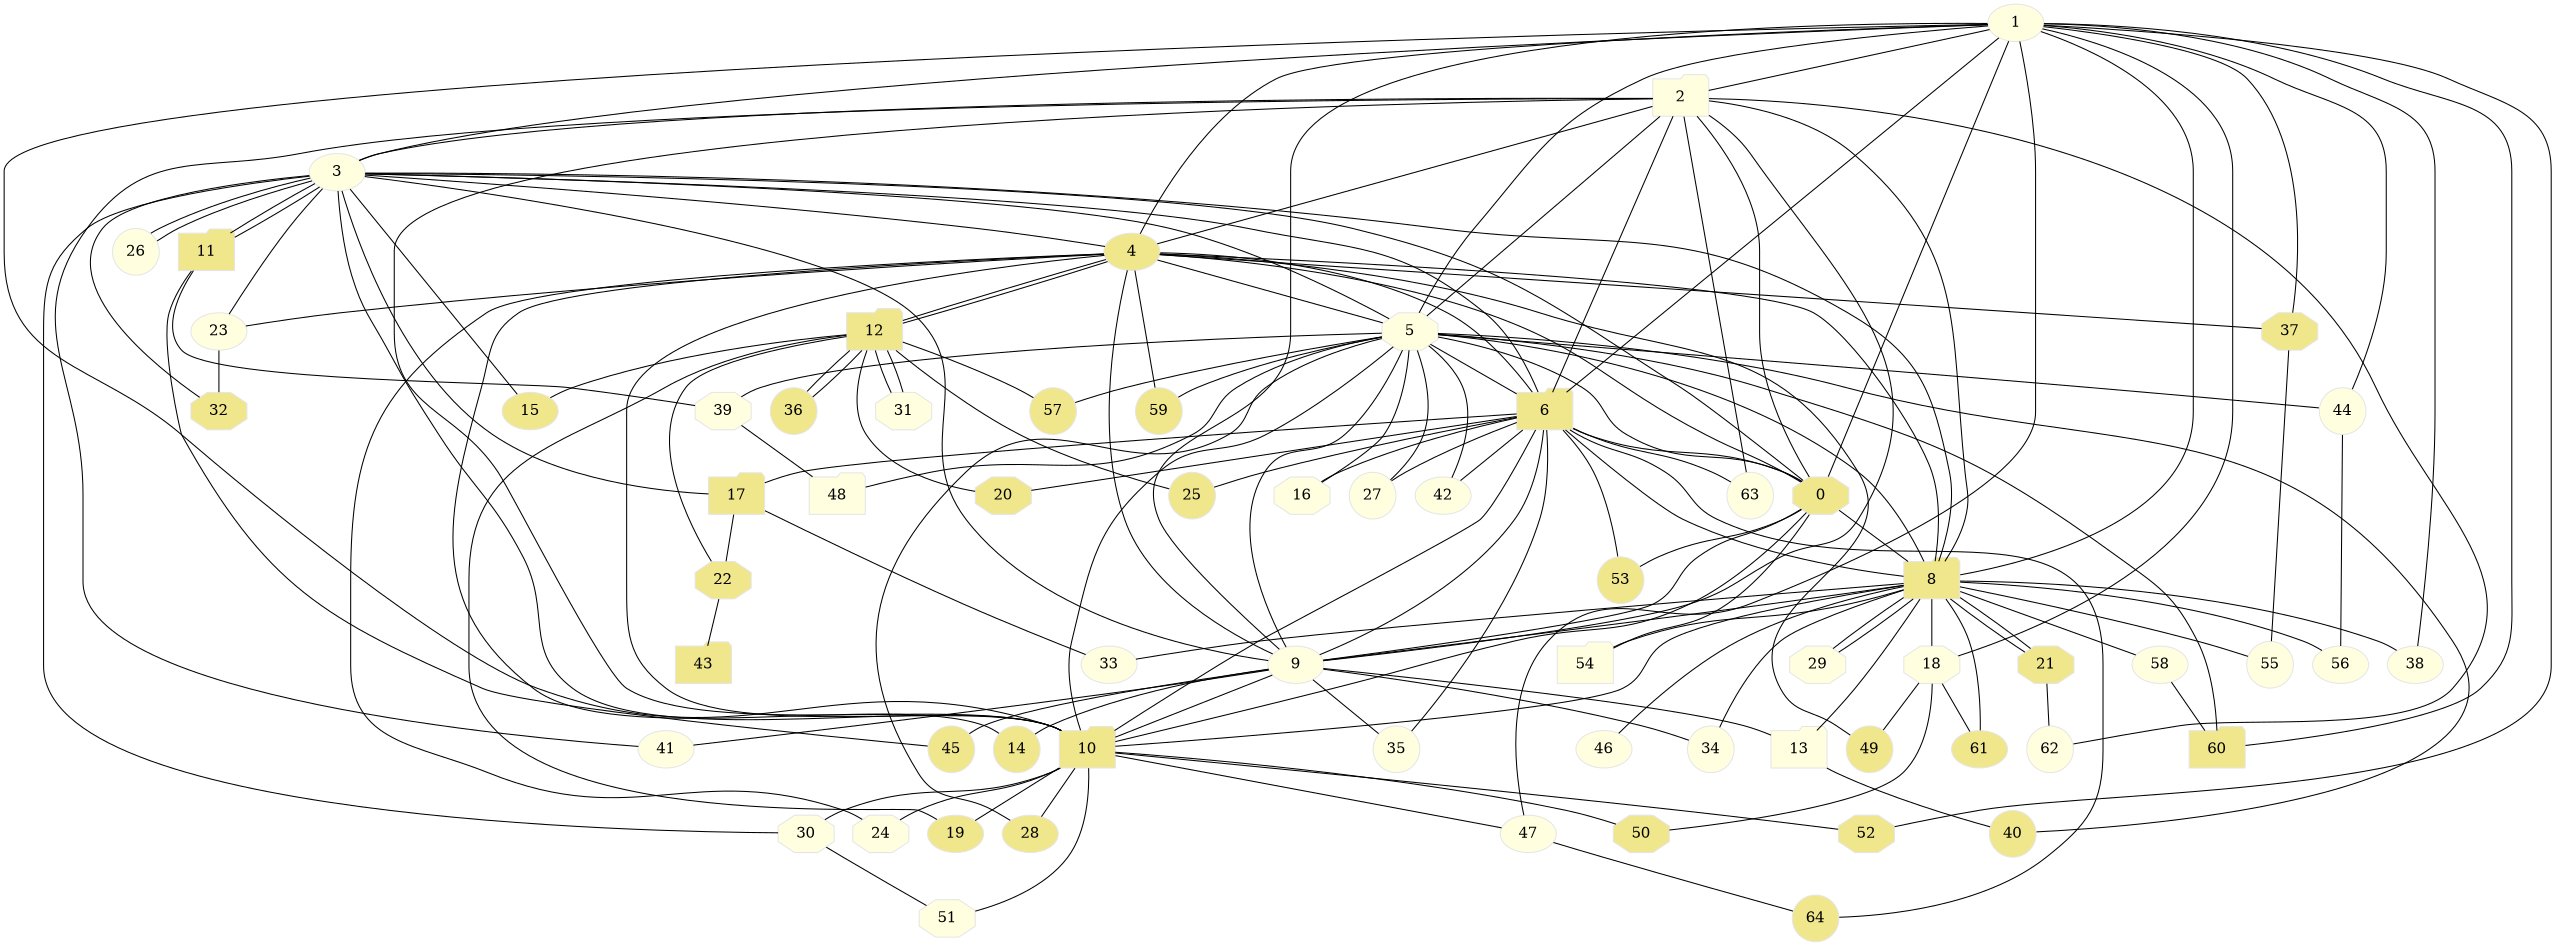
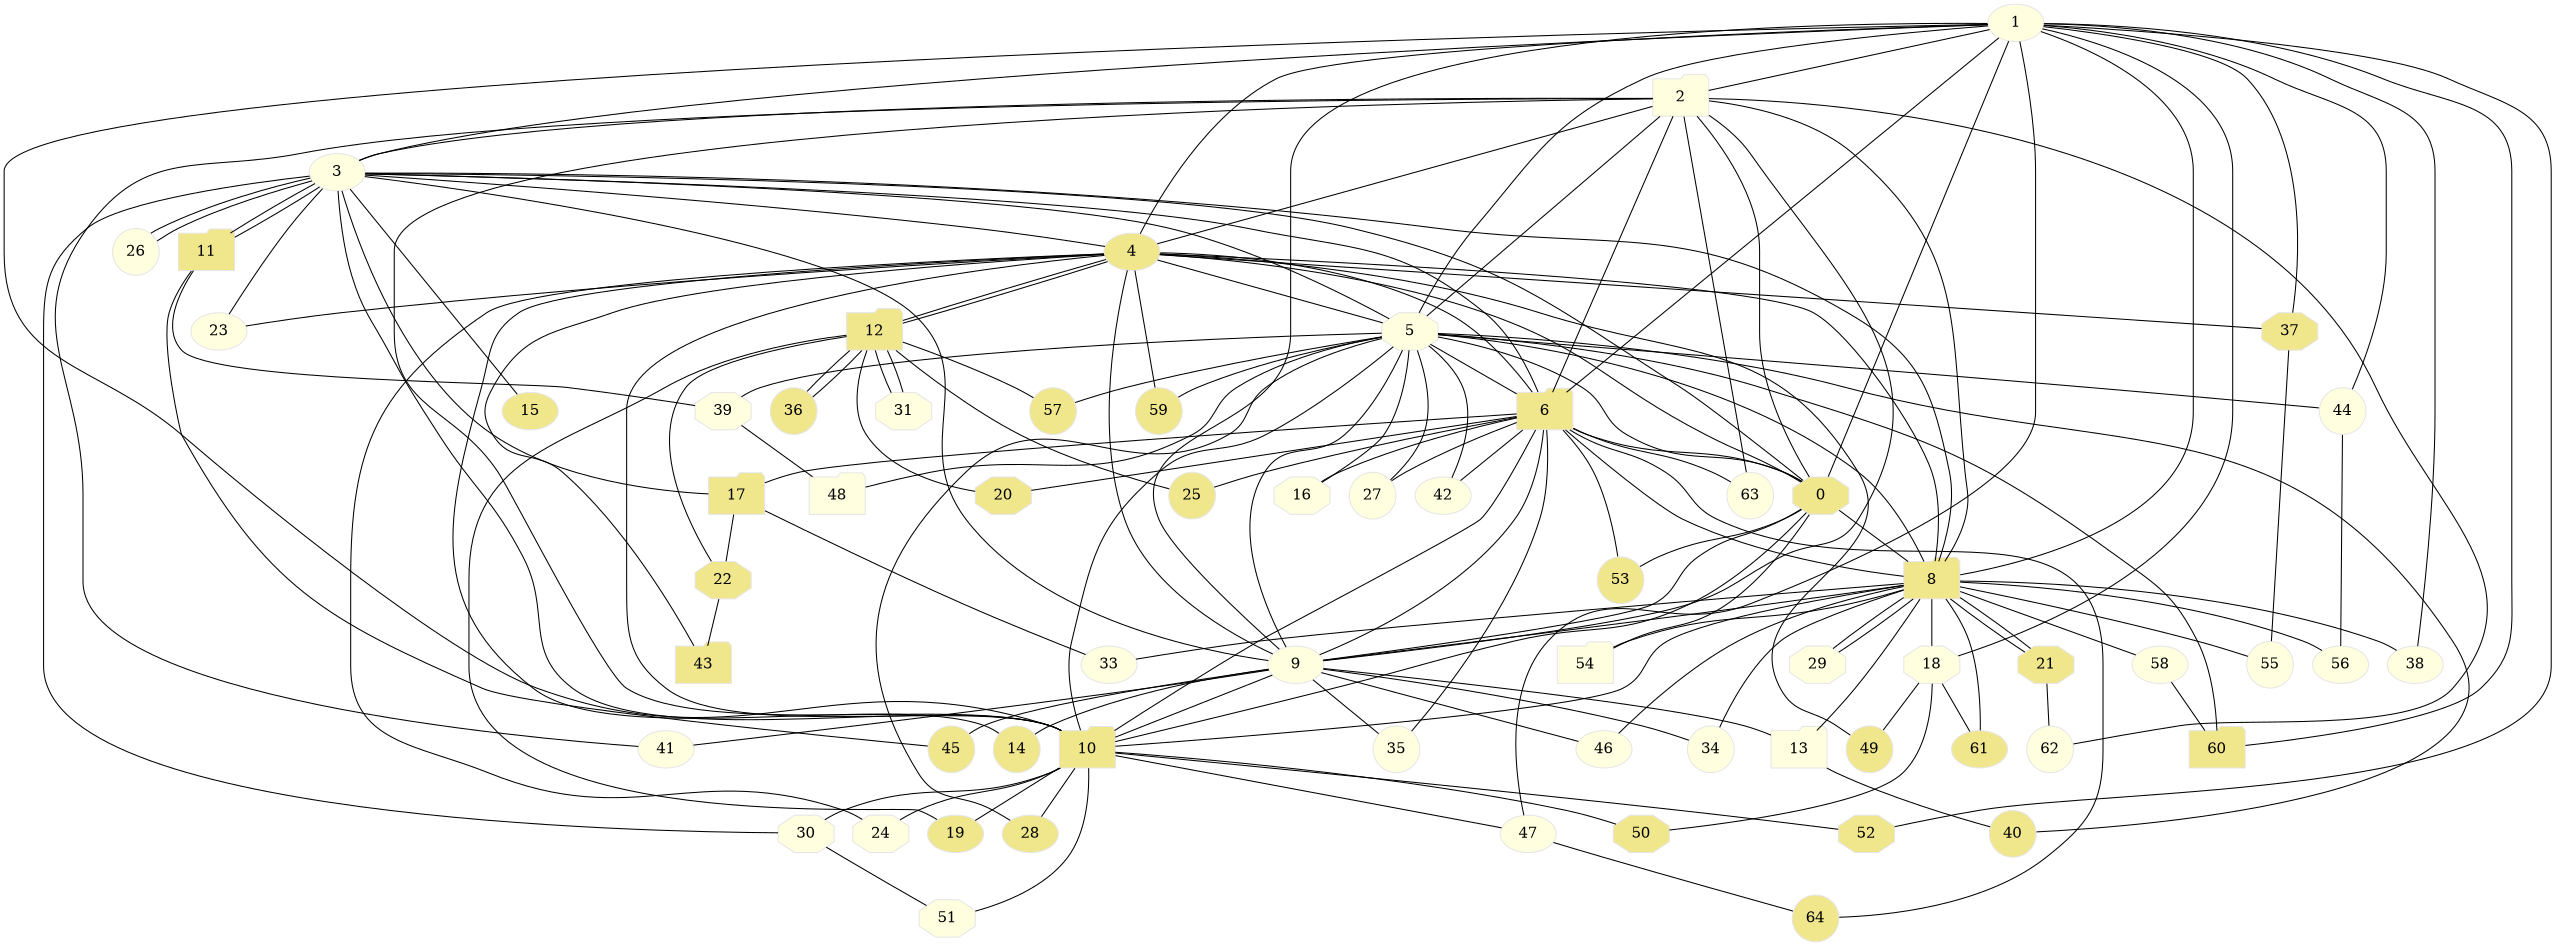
  graph {
    node [color=gray90 fillcolor=lightyellow shape=circle style=filled]
    1 [shape=ellipse]
    2 [shape=folder]
    3 [shape=ellipse]
    4 [fillcolor=khaki shape=ellipse]
    5 [shape=octagon]
    6 [fillcolor=khaki shape=folder]
    n7 [fillcolor=khaki label=0 shape=octagon]
    8 [fillcolor=khaki shape=folder]
    9 [shape=ellipse]
    10 [fillcolor=khaki shape=folder]
    18 [shape=octagon]
    37 [fillcolor=khaki shape=octagon]
    38 [shape=ellipse]
    44
    47 [shape=ellipse]
    52 [fillcolor=khaki shape=octagon]
    60 [fillcolor=khaki shape=folder]
    41 [shape=ellipse]
    62
    63
    11 [fillcolor=khaki shape=folder]
    15 [fillcolor=khaki shape=ellipse]
    17 [fillcolor=khaki shape=folder]
    23 [shape=ellipse]
    26
    30 [shape=octagon]
-   32 [fillcolor=khaki shape=octagon]
    12 [fillcolor=khaki shape=folder]
    14 [fillcolor=khaki]
    24 [shape=octagon]
    43 [fillcolor=khaki shape=folder]
    49 [fillcolor=khaki]
    59 [fillcolor=khaki]
    16 [shape=octagon]
    27
    28 [fillcolor=khaki shape=ellipse]
    39 [shape=octagon]
    40 [fillcolor=khaki]
    42 [shape=ellipse]
    48 [shape=folder]
    57 [fillcolor=khaki]
    20 [fillcolor=khaki shape=octagon]
    25 [fillcolor=khaki]
    35
    53 [fillcolor=khaki]
    64 [fillcolor=khaki]
    54 [shape=folder]
    58 [shape=ellipse]
    13 [shape=folder]
    21 [fillcolor=khaki shape=octagon]
    29 [shape=octagon]
    33 [shape=ellipse]
    34
    46 [shape=ellipse]
    55
    56 [shape=ellipse]
    61 [fillcolor=khaki shape=ellipse]
    45 [fillcolor=khaki]
    19 [fillcolor=khaki shape=ellipse]
    50 [fillcolor=khaki shape=octagon]
    51 [shape=octagon]
    22 [fillcolor=khaki shape=octagon]
    31 [shape=octagon]
    36 [fillcolor=khaki]
    1 -- 2
    1 -- 3
    1 -- 4
    1 -- 5
    1 -- 6
    1 -- n7
    1 -- 8
    1 -- 9
    1 -- 10
    1 -- 18
    1 -- 37
    1 -- 38
    1 -- 44
    1 -- 47
    1 -- 52
    1 -- 60
    2 -- 3
    2 -- 4
    2 -- 5
    2 -- 6
    2 -- n7
    2 -- 8
    2 -- 9
    2 -- 10
    2 -- 41
    2 -- 62
    2 -- 63
    3 -- 4
    3 -- 5
    3 -- 6
    3 -- n7
    3 -- 8
    3 -- 9
    3 -- 10
    3 -- 11
    3 -- 11
    3 -- 15
    3 -- 17
    3 -- 23
    3 -- 26
    3 -- 26
    3 -- 30
-   3 -- 32
    4 -- 5
    4 -- 6
    4 -- n7
    4 -- 8
    4 -- 9
    4 -- 10
    4 -- 37
    4 -- 23
    4 -- 12
    4 -- 12
    4 -- 14
    4 -- 24
+   4 -- 43
    4 -- 49
    4 -- 59
    5 -- 6
    5 -- n7
    5 -- 8
    5 -- 9
    5 -- 10
    5 -- 44
    5 -- 60
    5 -- 59
    5 -- 16
    5 -- 27
    5 -- 28
    5 -- 39
    5 -- 40
    5 -- 42
    5 -- 48
    5 -- 57
    6 -- n7
    6 -- 8
    6 -- 9
    6 -- 10
    6 -- 63
    6 -- 17
    6 -- 16
    6 -- 27
    6 -- 42
    6 -- 20
    6 -- 25
    6 -- 35
    6 -- 53
    6 -- 64
    n7 -- 8
    n7 -- 9
    n7 -- 10
    n7 -- 53
    n7 -- 54
    8 -- 9
    8 -- 10
    8 -- 18
    8 -- 38
    8 -- 54
    8 -- 58
    8 -- 13
    8 -- 21
    8 -- 21
    8 -- 29
    8 -- 29
    8 -- 33
    8 -- 34
    8 -- 46
    8 -- 55
    8 -- 56
    8 -- 61
    9 -- 10
    9 -- 41
    9 -- 14
    9 -- 35
    9 -- 13
    9 -- 34
+   9 -- 46
    9 -- 45
    10 -- 47
    10 -- 52
    10 -- 30
    10 -- 24
    10 -- 28
    10 -- 19
    10 -- 50
    10 -- 51
    18 -- 49
    18 -- 61
    18 -- 50
    37 -- 55
    44 -- 56
    47 -- 64
    11 -- 39
    11 -- 45
    17 -- 33
    17 -- 22
-   23 -- 32
    30 -- 51
-   12 -- 15
    12 -- 57
    12 -- 20
    12 -- 25
    12 -- 19
    12 -- 22
    12 -- 31
    12 -- 31
    12 -- 36
    12 -- 36
    39 -- 48
    58 -- 60
    13 -- 40
    21 -- 62
    22 -- 43
  }
